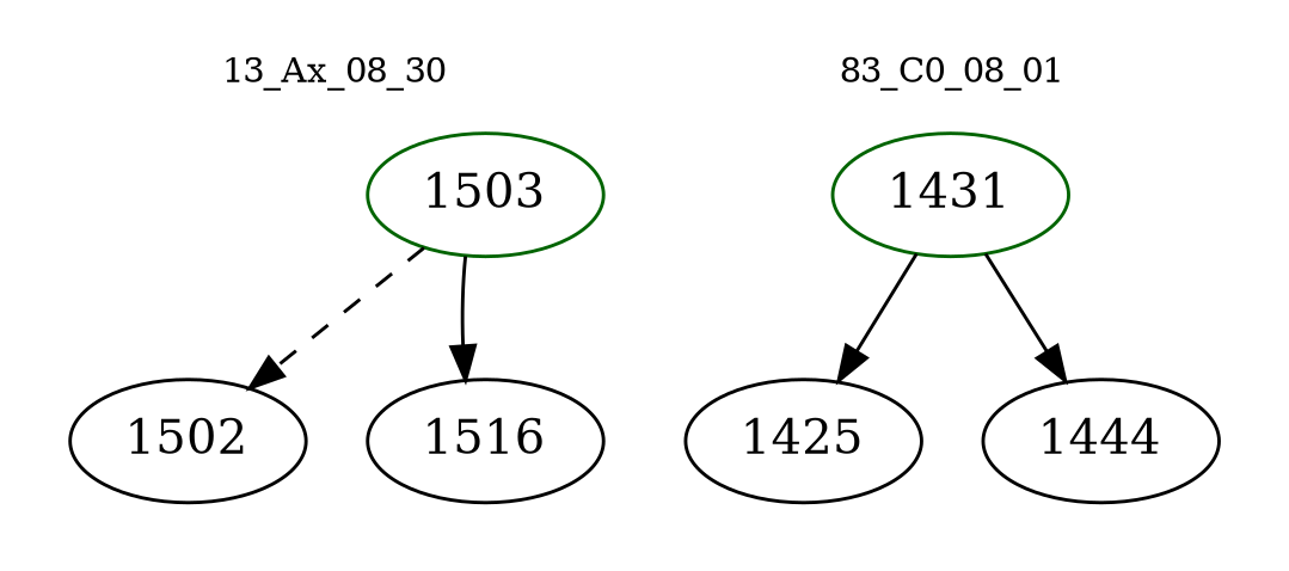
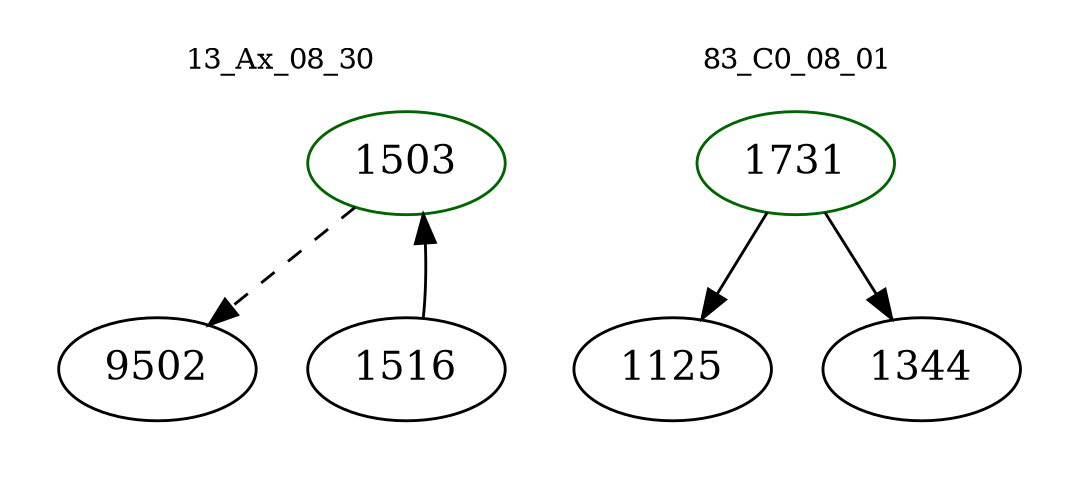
  digraph {
    fontname="DejaVu Serif"
    node [color=black fontname="DejaVu Serif"]
    edge [color=black fontname="DejaVu Serif" style=solid]
    n1 [color=darkgreen label=1503]
-   n2 [label=1502]
+   n2 [label=9502]
    n3 [label=1516]
-   n4 [color=darkgreen label=1431]
-   n5 [label=1425]
-   n6 [label=1444]
+   n4 [color=darkgreen label=1731]
+   n5 [label=1125]
+   n6 [label=1344]
    subgraph cluster_1 {
      color=white
      fontsize=10
      label="13_Ax_08_30"
      n1
      n2
      n3
    }
    subgraph cluster_2 {
      color=white
      fontsize=10
      label="83_C0_08_01"
      n4
      n5
      n6
    }
    n1 -> n2 [style=dashed]
-   n1 -> n3
+   n3 -> n1
    n4 -> n5
    n4 -> n6
  }
